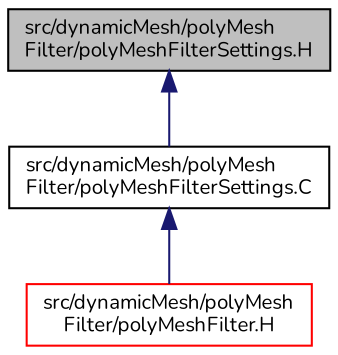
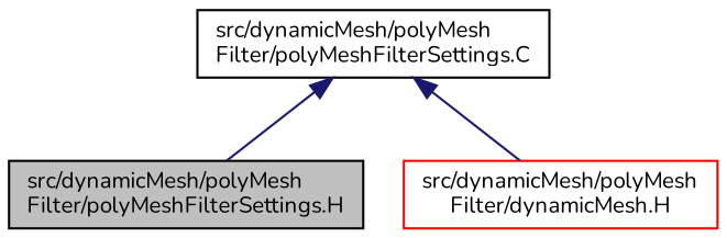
  digraph {
    fontname=Nunito
    node [color=black fontname=Nunito fontsize=10 shape=record]
    edge [color=midnightblue dir=back fontname=Nunito fontsize=10 labelfontname=Helvetica labelfontsize=10 style=solid]
    n1 [fillcolor=grey75 fontcolor=black height=0.2 label="src/dynamicMesh/polyMesh\lFilter/polyMeshFilterSettings.H" style=filled width=0.4]
    n2 [height=0.2 label="src/dynamicMesh/polyMesh\lFilter/polyMeshFilterSettings.C" width=0.4]
-   n3 [color=red height=0.2 label="src/dynamicMesh/polyMesh\lFilter/polyMeshFilter.H" width=0.4]
-   n1 -> n2
+   n3 [color=red height=0.2 label="src/dynamicMesh/polyMesh\lFilter/dynamicMesh.H" width=0.4]
+   n2 -> n1
    n2 -> n3
  }
